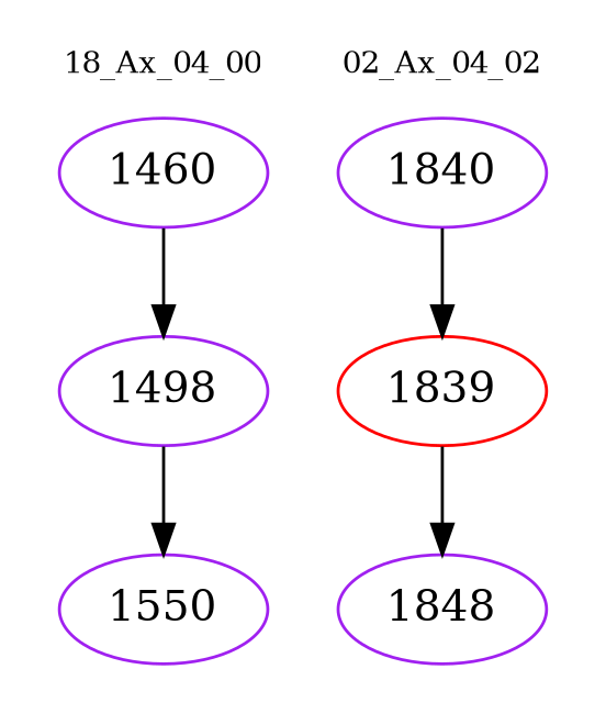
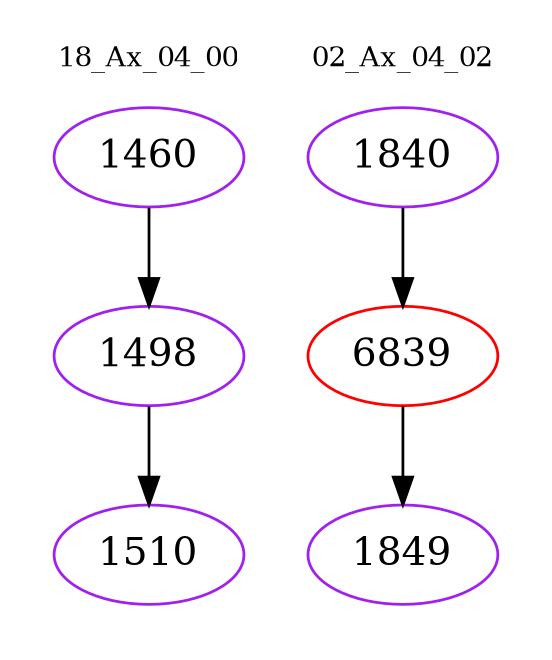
  digraph {
    node [color=purple]
    edge [color=black]
    n1 [label=1498]
    n2 [label=1460]
-   n3 [label=1550]
-   n4 [color=red label=1839]
+   n3 [label=1510]
+   n4 [color=red label=6839]
    n5 [label=1840]
-   n6 [label=1848]
+   n6 [label=1849]
    subgraph cluster_1 {
      color=white
      fontsize=10
      label="18_Ax_04_00"
      n1
      n2
      n3
    }
    subgraph cluster_2 {
      color=white
      fontsize=10
      label="02_Ax_04_02"
      n4
      n5
      n6
    }
    n1 -> n3
    n2 -> n1
    n4 -> n6
    n5 -> n4
  }
